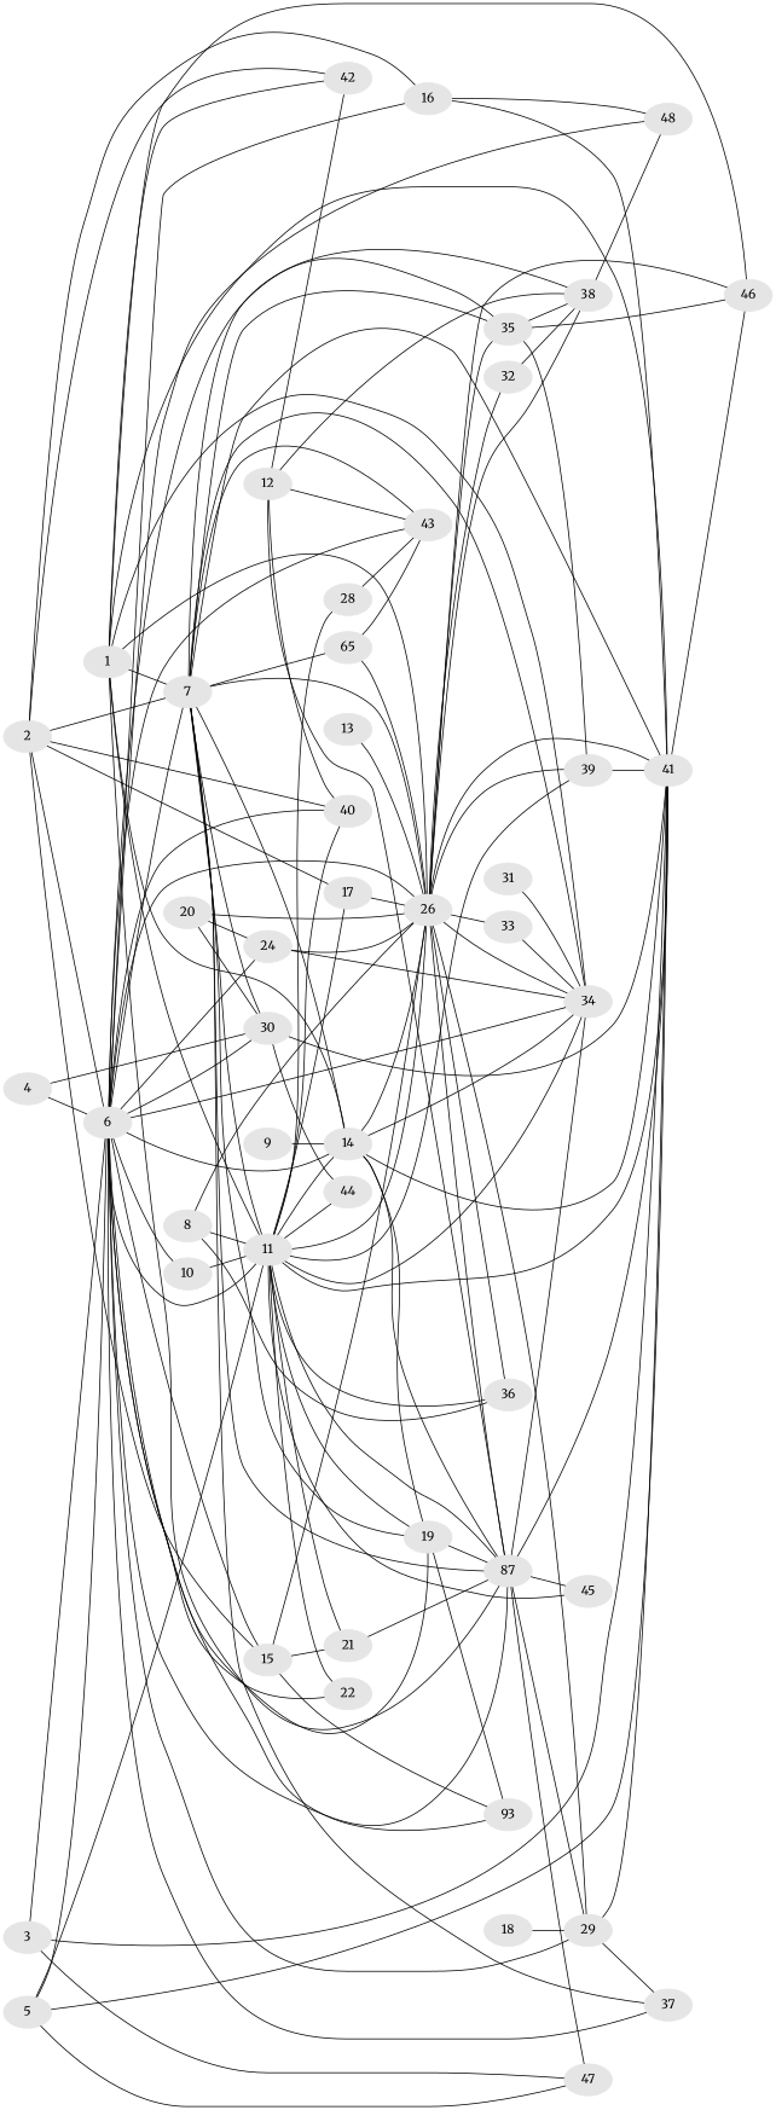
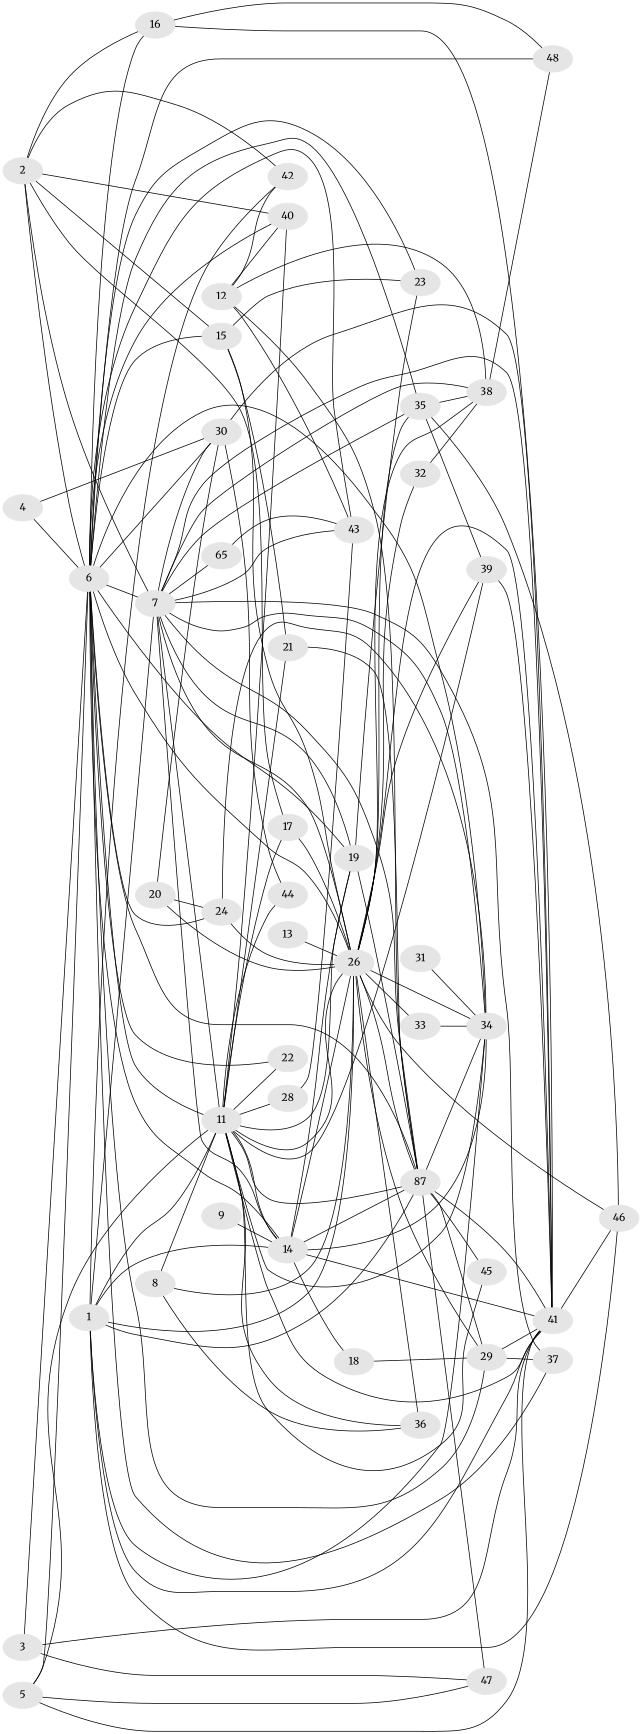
  graph {
    fontname=Merriweather
    rankdir=LR
    node [color=gray90 fontname=Merriweather style=filled]
    edge [fontname=Merriweather weight=1.0]
    1
    7
    11
    14
    26
    n6 [label=87]
    34
    41
    42
    46
    6
    15
    16
    40
    30
-   10
    19
    22
-   23 [label=93]
+   23
    24
    29
    35
    37
    43
    48
    n26 [label=65]
    38
    17
    36
    21
    28
    39
    44
    45
    18
    32
    33
    47
    2
    3
    4
    5
    8
    9
    12
    13
    20
    31
    1 -- 7 [weight=2.0]
    1 -- 11 [weight=4.0]
    1 -- 14 [weight=2.0]
    1 -- 26 [weight=2.0]
    1 -- n6 [weight=3.0]
    1 -- 34 [weight=2.0]
    1 -- 41 [weight=3.0]
    1 -- 42
    1 -- 46
    7 -- 11
    7 -- 14
    7 -- 26
    7 -- n6
    7 -- 34
    7 -- 41
    7 -- 30 [weight=2.0]
    7 -- 19
    7 -- 35
    7 -- 37
    7 -- 43
    7 -- n26
    7 -- 38
    11 -- 14
    11 -- 26
    11 -- n6 [weight=2.0]
    11 -- 34
    11 -- 41
    11 -- 40
    11 -- 19
    11 -- 22
    11 -- 17
    11 -- 36
    11 -- 21
    11 -- 28
    11 -- 39
    11 -- 44 [weight=2.0]
    11 -- 45
    14 -- 26
    14 -- n6
    14 -- 34 [weight=2.0]
    14 -- 41
    14 -- 19
+   14 -- 18
    26 -- n6 [weight=2.0]
    26 -- 34
    26 -- 41
    26 -- 46
    26 -- 29 [weight=2.0]
    26 -- 35
    26 -- 38
    26 -- 36
    26 -- 39
    26 -- 32
    26 -- 33
    n6 -- 34
    n6 -- 41
    n6 -- 29
    n6 -- 45
    n6 -- 47
    41 -- 46
    6 -- 7
    6 -- 11
    6 -- 14 [weight=2.0]
    6 -- 26
    6 -- n6 [weight=2.0]
    6 -- 34 [weight=2.0]
    6 -- 15
    6 -- 16
    6 -- 40 [weight=2.0]
    6 -- 30 [weight=2.0]
-   6 -- 10
    6 -- 19
    6 -- 22
    6 -- 23
    6 -- 24
    6 -- 29
    6 -- 35
    6 -- 37
    6 -- 43
    6 -- 48
    15 -- 26
    15 -- 23
    15 -- 21
    16 -- 41
    16 -- 48
    30 -- 41
    30 -- 44
-   10 -- 11
    19 -- n6
    19 -- 23
    24 -- 26
    24 -- 34
    29 -- 41
    29 -- 37
    35 -- 46
    35 -- 38
    35 -- 39
-   n26 -- 26
    n26 -- 43
    38 -- 48
    17 -- 26
    21 -- n6
    28 -- 43
    39 -- 41
    18 -- 29
    32 -- 38
    33 -- 34
    2 -- 7
    2 -- 42
    2 -- 6
    2 -- 15
    2 -- 16
    2 -- 40
    2 -- 17
    3 -- 41
    3 -- 6
    3 -- 47
    4 -- 6
    4 -- 30
    5 -- 11
    5 -- 41
    5 -- 6
    5 -- 47
    8 -- 11
    8 -- 26
    8 -- 36
    9 -- 14
    12 -- n6
    12 -- 42
    12 -- 40
    12 -- 43
    12 -- 38
    13 -- 26
    20 -- 26
    20 -- 30
    20 -- 24
    31 -- 34
  }
